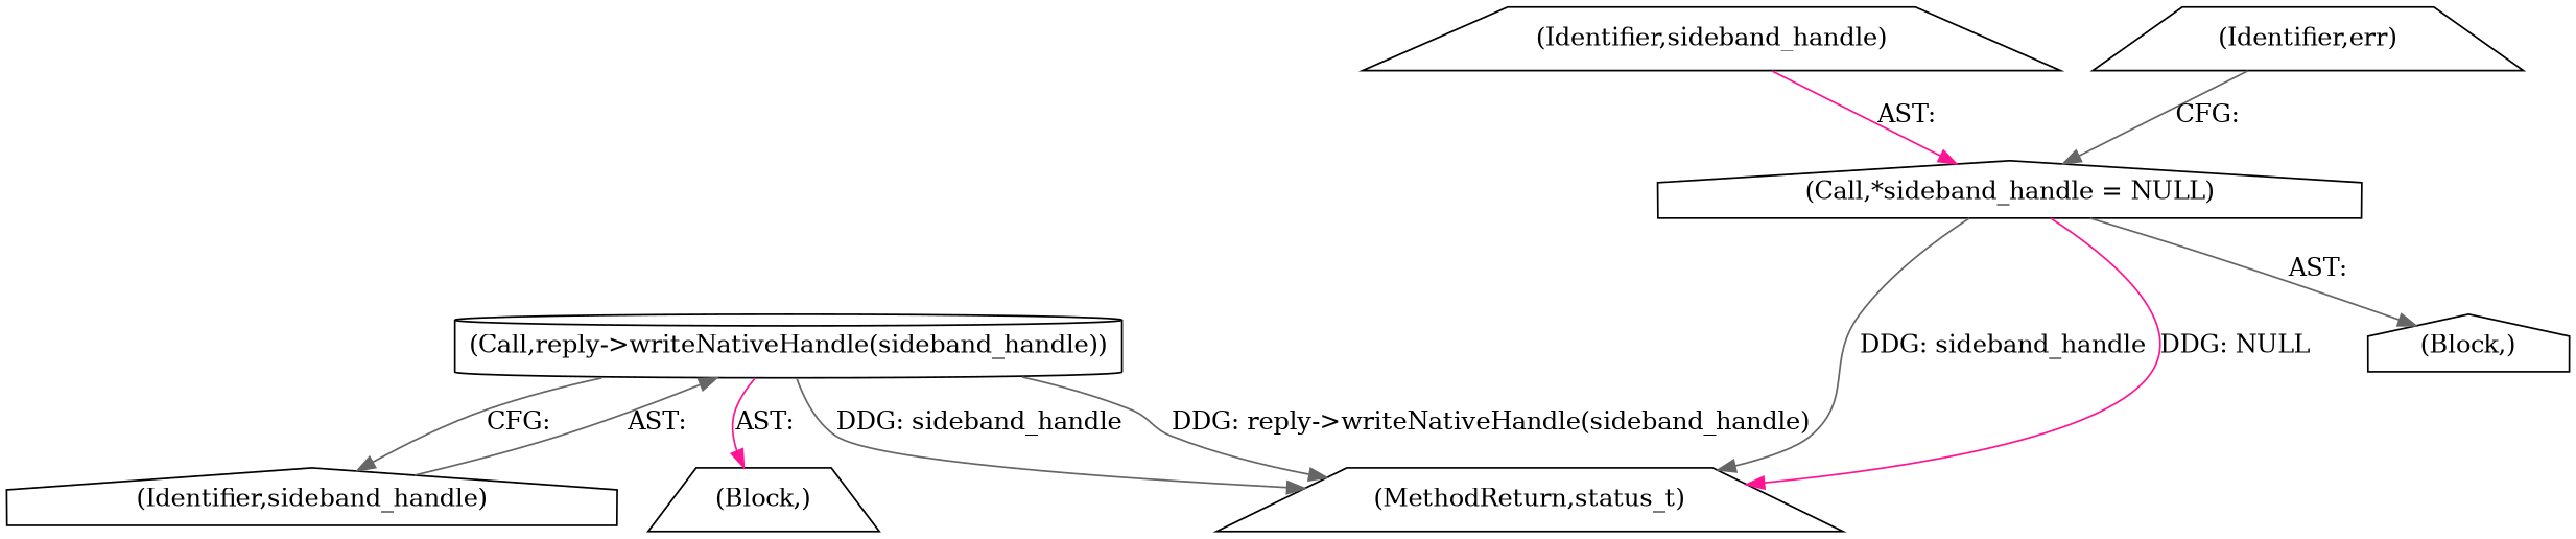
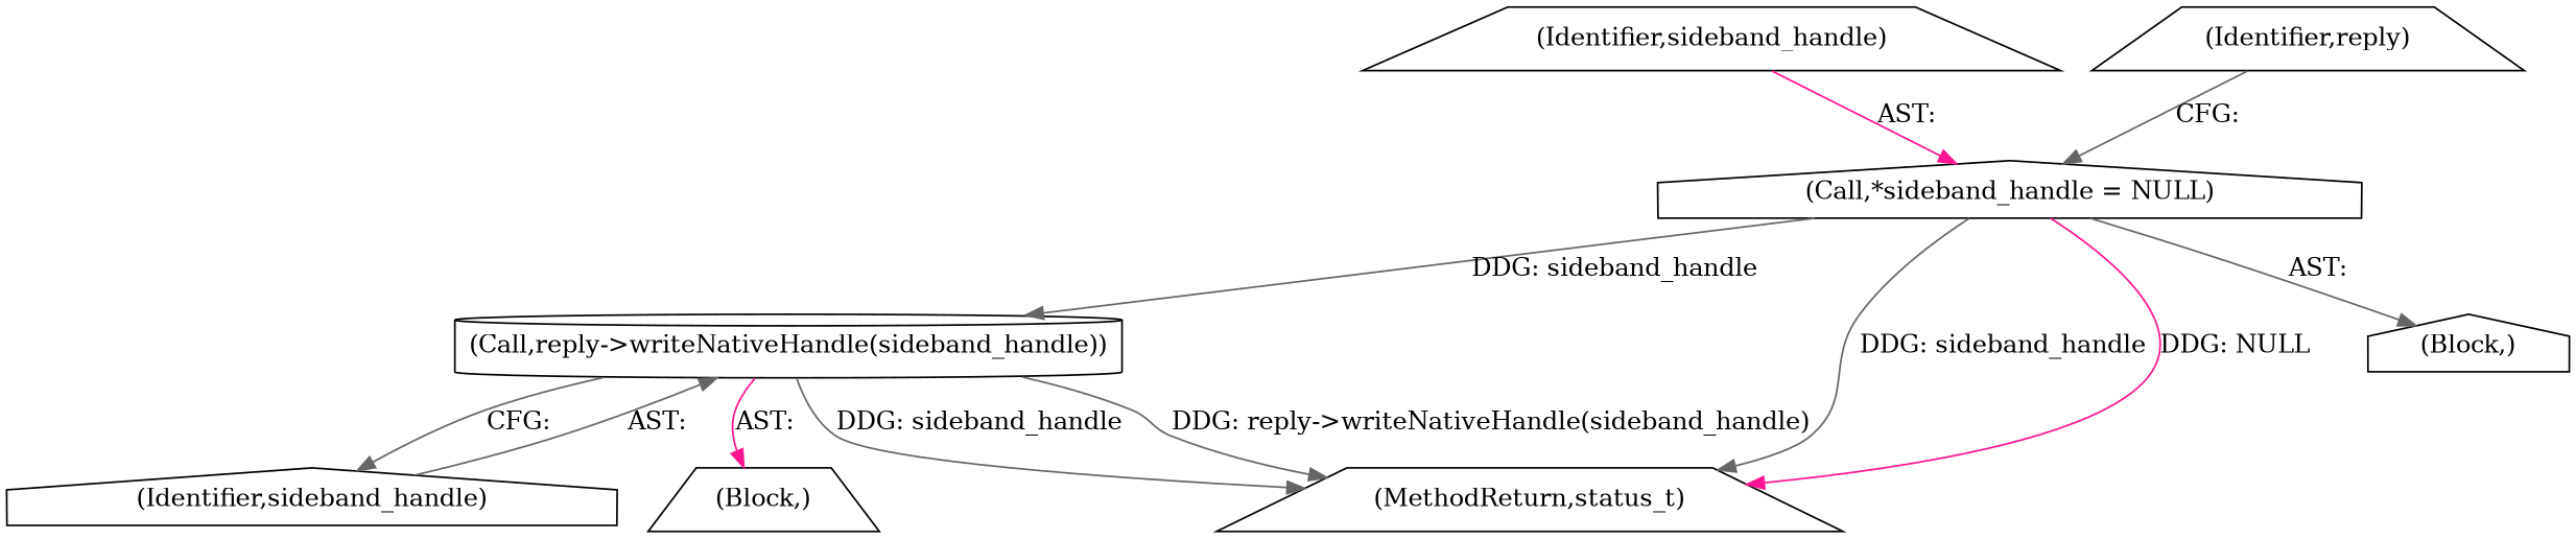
  digraph {
    node [shape=trapezium]
    edge [color=gray40]
    n1 [label="(Call,reply->writeNativeHandle(sideband_handle))" shape=cylinder]
    n2 [label="(Block,)"]
    n3 [label="(MethodReturn,status_t)"]
    n4 [label="(Identifier,sideband_handle)" shape=house]
    n5 [label="(Call,*sideband_handle = NULL)" shape=house]
    n6 [label="(Block,)" shape=house]
    n7 [label="(Identifier,sideband_handle)"]
-   n8 [label="(Identifier,err)"]
+   n8 [label="(Identifier,reply)"]
    n1 -> n2 [color=deeppink label="AST: "]
    n1 -> n3 [label="DDG: reply->writeNativeHandle(sideband_handle)"]
    n1 -> n3 [label="DDG: sideband_handle"]
    n1 -> n4 [label="CFG: "]
    n4 -> n1 [label="AST: "]
+   n5 -> n1 [label="DDG: sideband_handle"]
    n5 -> n3 [label="DDG: sideband_handle"]
    n5 -> n3 [color=deeppink label="DDG: NULL"]
    n5 -> n6 [label="AST: "]
    n7 -> n5 [color=deeppink label="AST: "]
    n8 -> n5 [label="CFG: "]
  }
